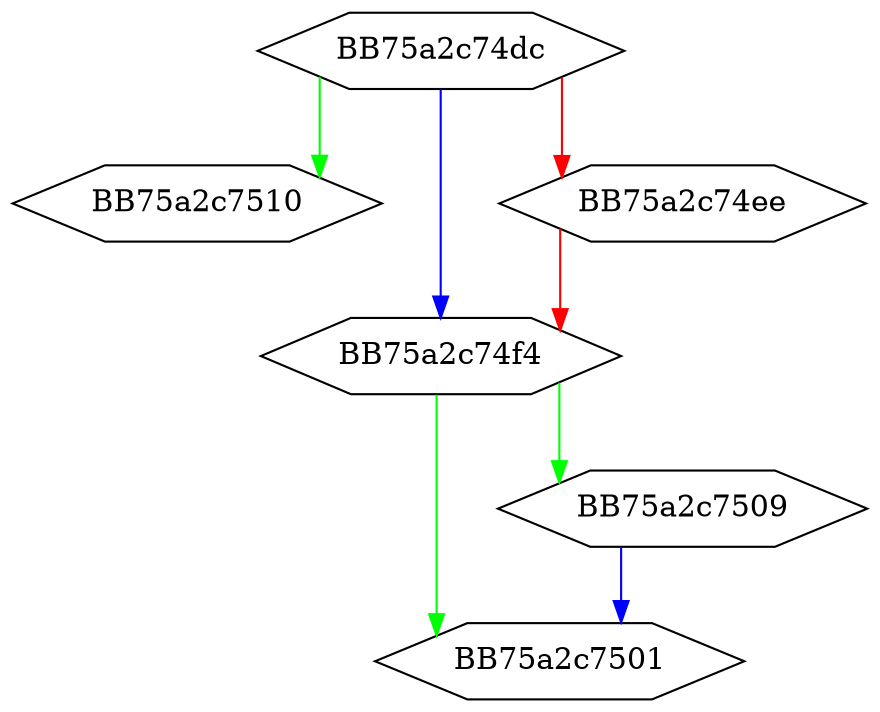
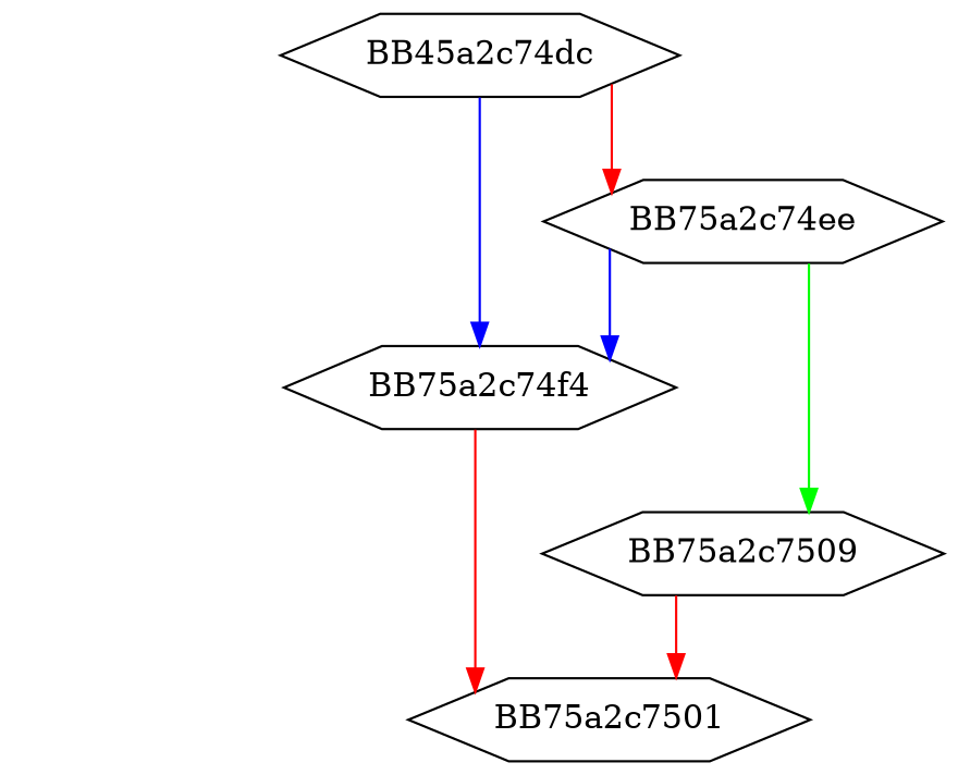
  digraph {
    splines=ortho
    node [shape=hexagon]
    edge [color=red]
-   BB75a2c74dc
-   BB75a2c7510
+   BB75a2c74dc [label=BB45a2c74dc]
    BB75a2c74ee
    BB75a2c74f4
    BB75a2c7509
    BB75a2c7501
-   BB75a2c74dc -> BB75a2c7510 [color=green]
    BB75a2c74dc -> BB75a2c74ee
    BB75a2c74dc -> BB75a2c74f4 [color=blue]
-   BB75a2c74ee -> BB75a2c74f4
-   BB75a2c74f4 -> BB75a2c7509 [color=green]
-   BB75a2c74f4 -> BB75a2c7501 [color=green]
-   BB75a2c7509 -> BB75a2c7501 [color=blue]
+   BB75a2c74ee -> BB75a2c74f4 [color=blue]
+   BB75a2c74ee -> BB75a2c7509 [color=green]
+   BB75a2c74f4 -> BB75a2c7501
+   BB75a2c7509 -> BB75a2c7501
  }
